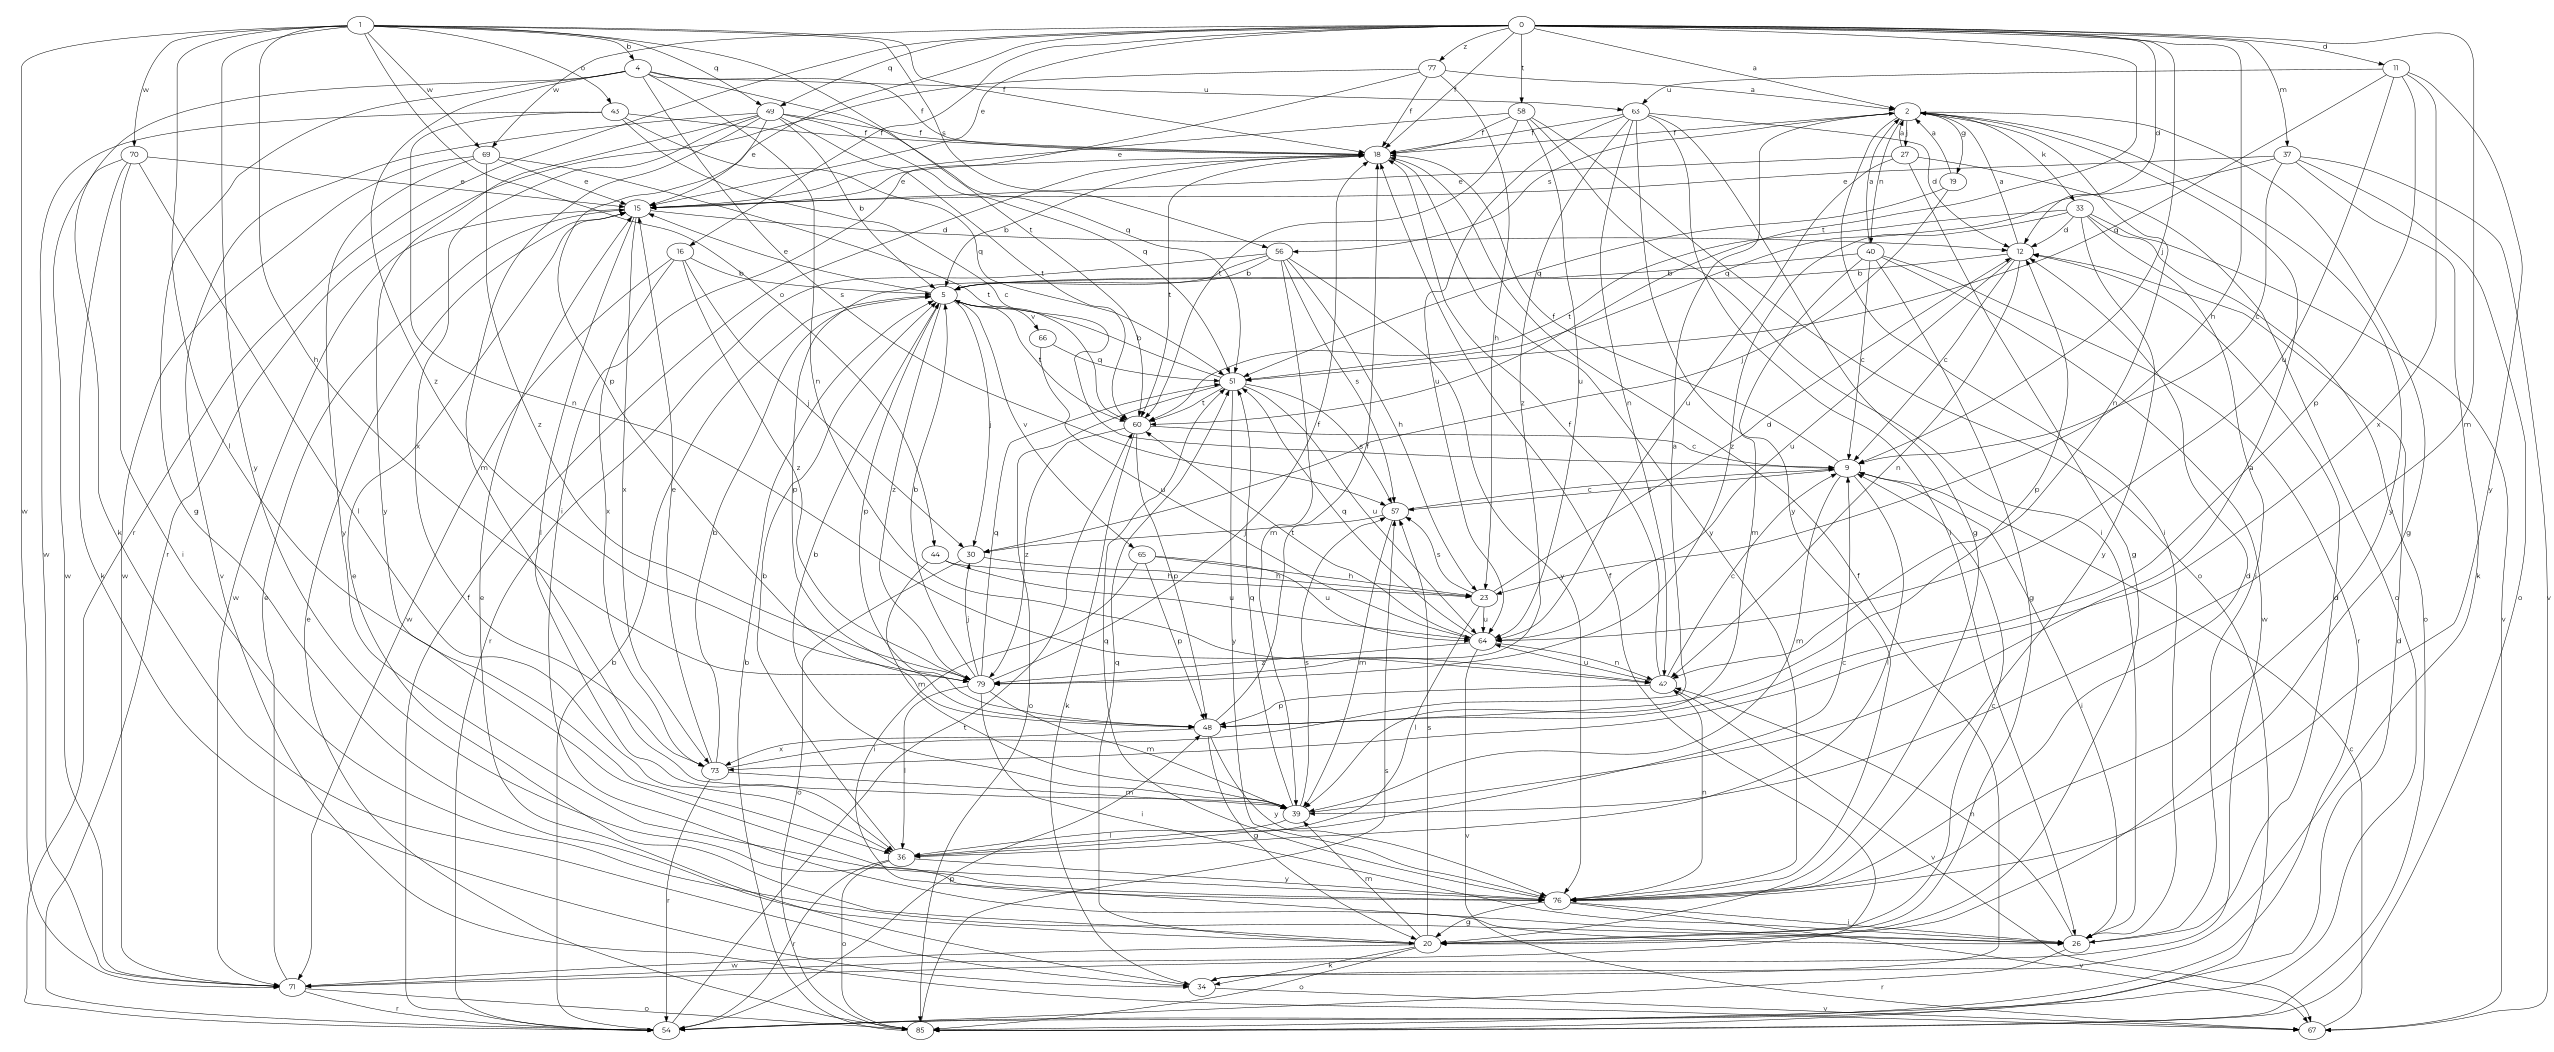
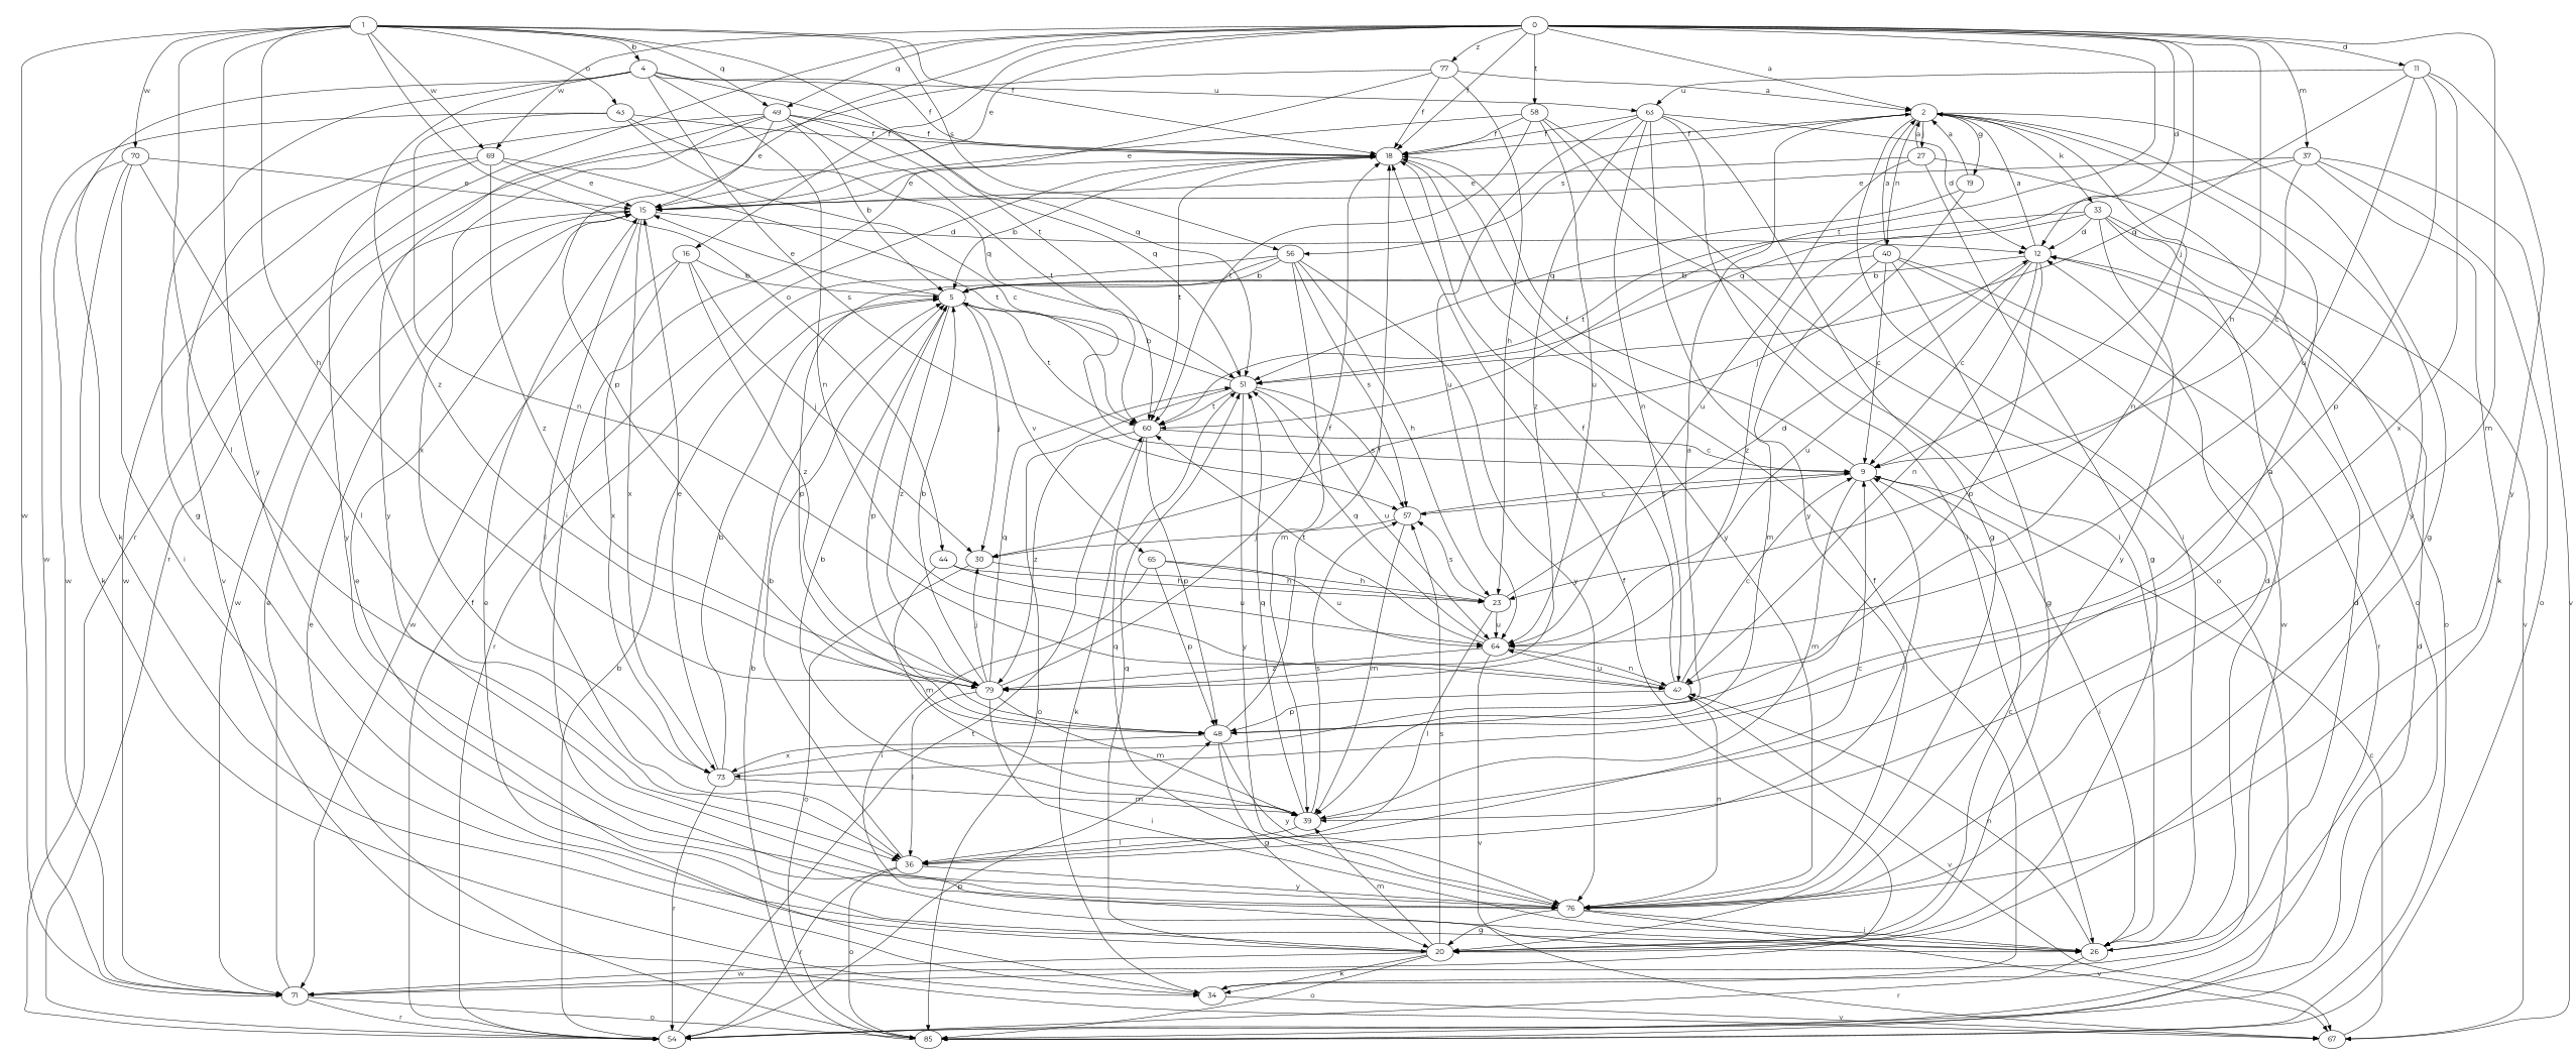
  strict digraph {
    fontname=Montserrat
    node [fontname=Montserrat]
    edge [fontname=Montserrat]
    0
    2
    9
    11
    12
    15
    16
    18
    23
    37
    39
    48
    49
    54
    58
    60
    69
    77
    56
    76
    19
    20
    26
    27
    33
    40
    42
    36
    57
    51
    63
    64
    73
    5
    71
    79
    30
    34
    n39 [label=85]
    67
    1
    4
    43
    44
    70
    65
-   66
    0 -> 2 [label=a]
    0 -> 9 [label=j]
    0 -> 11 [label=d]
    0 -> 12 [label=d]
    0 -> 15 [label=e]
    0 -> 16 [label=f]
    0 -> 18 [label=f]
    0 -> 23 [label=h]
    0 -> 37 [label=m]
    0 -> 39 [label=m]
    0 -> 48 [label=p]
    0 -> 49 [label=q]
    0 -> 54 [label=r]
    0 -> 58 [label=t]
    0 -> 60 [label=t]
    0 -> 69 [label=w]
    0 -> 77 [label=z]
    2 -> 18 [label=f]
    2 -> 56 [label=s]
    2 -> 76 [label=y]
    2 -> 19 [label=g]
    2 -> 20 [label=g]
    2 -> 26 [label=i]
    2 -> 27 [label=j]
    2 -> 33 [label=k]
    2 -> 40 [label=n]
    2 -> 42 [label=n]
    9 -> 18 [label=f]
    9 -> 39 [label=m]
    9 -> 26 [label=i]
    9 -> 36 [label=l]
    9 -> 57 [label=s]
    11 -> 48 [label=p]
    11 -> 76 [label=y]
    11 -> 51 [label=q]
    11 -> 63 [label=u]
    11 -> 64 [label=u]
    11 -> 73 [label=x]
    12 -> 2 [label=a]
    12 -> 9 [label=c]
-   48 -> 12 [label=p]
+   12 -> 48 [label=p]
    12 -> 42 [label=n]
    12 -> 64 [label=u]
    12 -> 5 [label=b]
    15 -> 12 [label=d]
    15 -> 36 [label=l]
    15 -> 73 [label=x]
    15 -> 71 [label=w]
    16 -> 73 [label=x]
    16 -> 5 [label=b]
    16 -> 71 [label=w]
    16 -> 79 [label=z]
    16 -> 30 [label=j]
    18 -> 15 [label=e]
    18 -> 60 [label=t]
    18 -> 76 [label=y]
    18 -> 5 [label=b]
    23 -> 12 [label=d]
    23 -> 36 [label=l]
    23 -> 57 [label=s]
    23 -> 64 [label=u]
    37 -> 9 [label=c]
    37 -> 15 [label=e]
    37 -> 51 [label=q]
    37 -> 34 [label=k]
    37 -> n39 [label=o]
    37 -> 67 [label=v]
    39 -> 2 [label=a]
    39 -> 36 [label=l]
    39 -> 57 [label=s]
    39 -> 51 [label=q]
    39 -> 5 [label=b]
    48 -> 18 [label=f]
    48 -> 76 [label=y]
    48 -> 20 [label=g]
    48 -> 73 [label=x]
    49 -> 15 [label=e]
    49 -> 18 [label=f]
-   49 -> 39 [label=m]
    49 -> 60 [label=t]
    49 -> 76 [label=y]
    49 -> 51 [label=q]
    49 -> 73 [label=x]
    49 -> 5 [label=b]
    49 -> 67 [label=v]
    54 -> 12 [label=d]
    54 -> 18 [label=f]
    54 -> 48 [label=p]
    54 -> 60 [label=t]
    54 -> 5 [label=b]
    58 -> 15 [label=e]
    58 -> 18 [label=f]
    58 -> 60 [label=t]
    58 -> 26 [label=i]
    58 -> 64 [label=u]
    58 -> n39 [label=o]
    60 -> 9 [label=c]
    60 -> 48 [label=p]
    60 -> 79 [label=z]
    60 -> 34 [label=k]
    69 -> 15 [label=e]
    69 -> 60 [label=t]
    69 -> 76 [label=y]
    69 -> 71 [label=w]
    69 -> 79 [label=z]
    77 -> 2 [label=a]
    77 -> 18 [label=f]
    77 -> 23 [label=h]
    77 -> 54 [label=r]
    77 -> 26 [label=i]
    56 -> 23 [label=h]
    56 -> 39 [label=m]
    56 -> 48 [label=p]
    56 -> 54 [label=r]
    56 -> 76 [label=y]
    56 -> 57 [label=s]
    56 -> 5 [label=b]
    76 -> 12 [label=d]
    76 -> 20 [label=g]
    76 -> 26 [label=i]
    76 -> 42 [label=n]
    76 -> 51 [label=q]
    76 -> 67 [label=v]
    19 -> 2 [label=a]
    19 -> 51 [label=q]
    19 -> 30 [label=j]
    20 -> 9 [label=c]
    20 -> 15 [label=e]
    20 -> 39 [label=m]
    20 -> 57 [label=s]
    20 -> 51 [label=q]
    20 -> 71 [label=w]
    20 -> 34 [label=k]
    20 -> n39 [label=o]
    26 -> 12 [label=d]
    26 -> 54 [label=r]
    26 -> 42 [label=n]
    27 -> 2 [label=a]
    27 -> 15 [label=e]
    27 -> 20 [label=g]
    27 -> 64 [label=u]
    27 -> n39 [label=o]
    33 -> 12 [label=d]
    33 -> 60 [label=t]
    33 -> 76 [label=y]
    33 -> 26 [label=i]
    33 -> 79 [label=z]
    33 -> n39 [label=o]
    33 -> 67 [label=v]
    40 -> 2 [label=a]
    40 -> 9 [label=c]
    40 -> 39 [label=m]
    40 -> 54 [label=r]
    40 -> 20 [label=g]
    40 -> 5 [label=b]
    40 -> 71 [label=w]
    42 -> 9 [label=c]
    42 -> 18 [label=f]
    42 -> 48 [label=p]
    42 -> 64 [label=u]
    42 -> 67 [label=v]
    36 -> 9 [label=c]
    36 -> 54 [label=r]
    36 -> 76 [label=y]
    36 -> 5 [label=b]
    36 -> n39 [label=o]
    57 -> 9 [label=c]
    57 -> 39 [label=m]
    57 -> 30 [label=j]
    51 -> 60 [label=t]
    51 -> 76 [label=y]
    51 -> 57 [label=s]
    51 -> 64 [label=u]
    51 -> 5 [label=b]
    51 -> n39 [label=o]
    63 -> 12 [label=d]
    63 -> 18 [label=f]
    63 -> 76 [label=y]
    63 -> 20 [label=g]
    63 -> 26 [label=i]
    63 -> 42 [label=n]
    63 -> 64 [label=u]
    63 -> 79 [label=z]
    64 -> 60 [label=t]
    64 -> 42 [label=n]
    64 -> 51 [label=q]
    64 -> 79 [label=z]
    64 -> 67 [label=v]
    73 -> 2 [label=a]
    73 -> 15 [label=e]
    73 -> 39 [label=m]
    73 -> 54 [label=r]
    73 -> 5 [label=b]
    5 -> 15 [label=e]
    5 -> 48 [label=p]
    5 -> 60 [label=t]
    5 -> 79 [label=z]
    5 -> 30 [label=j]
    5 -> 65 [label=v]
-   5 -> 66 [label=v]
    71 -> 15 [label=e]
    71 -> 18 [label=f]
    71 -> 54 [label=r]
    71 -> n39 [label=o]
    79 -> 18 [label=f]
    79 -> 39 [label=m]
    79 -> 26 [label=i]
    79 -> 36 [label=l]
    79 -> 51 [label=q]
    79 -> 5 [label=b]
    79 -> 30 [label=j]
    30 -> 23 [label=h]
    30 -> n39 [label=o]
    34 -> 15 [label=e]
    34 -> 18 [label=f]
    34 -> 67 [label=v]
    n39 -> 15 [label=e]
-   n39 -> 57 [label=s]
    n39 -> 5 [label=b]
    67 -> 9 [label=c]
    1 -> 18 [label=f]
    1 -> 49 [label=q]
    1 -> 60 [label=t]
    1 -> 69 [label=w]
    1 -> 56 [label=s]
    1 -> 76 [label=y]
    1 -> 36 [label=l]
    1 -> 71 [label=w]
    1 -> 79 [label=h]
    1 -> 4 [label=b]
    1 -> 43 [label=o]
    1 -> 44 [label=o]
    1 -> 70 [label=w]
    4 -> 18 [label=f]
    4 -> 20 [label=g]
    4 -> 42 [label=n]
    4 -> 57 [label=s]
    4 -> 51 [label=q]
    4 -> 63 [label=u]
    4 -> 79 [label=z]
    4 -> 34 [label=k]
    43 -> 9 [label=c]
    43 -> 18 [label=f]
    43 -> 42 [label=n]
    43 -> 51 [label=q]
    43 -> 71 [label=w]
    44 -> 23 [label=h]
    44 -> 39 [label=m]
    44 -> 64 [label=u]
    70 -> 15 [label=e]
    70 -> 26 [label=i]
    70 -> 36 [label=l]
    70 -> 71 [label=w]
    70 -> 34 [label=k]
    65 -> 23 [label=h]
    65 -> 48 [label=p]
    65 -> 26 [label=i]
    65 -> 64 [label=u]
-   66 -> 51 [label=q]
-   66 -> 64 [label=u]
  }
